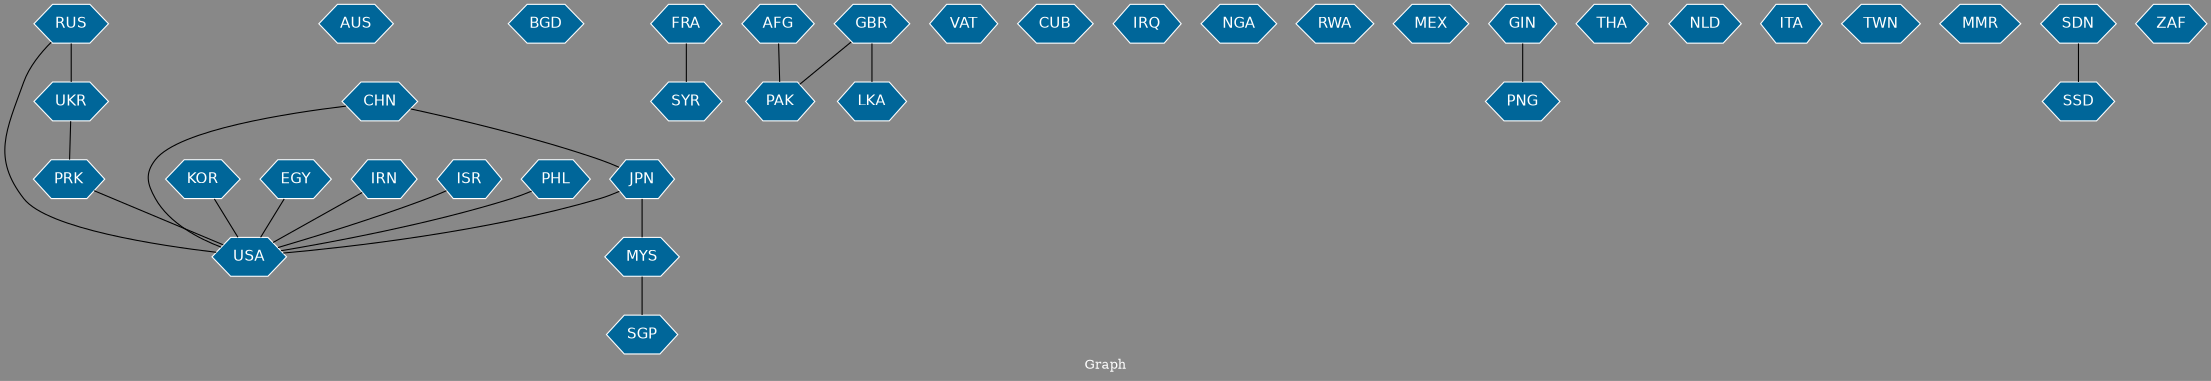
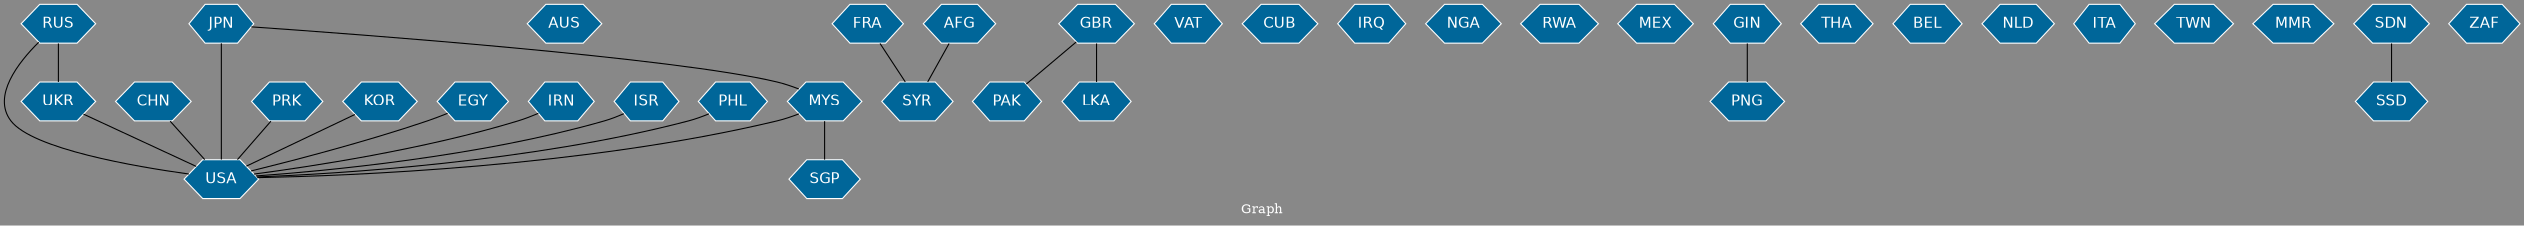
  graph {
    bgcolor="#888888"
    fontcolor=white
    fontsize=12
    label="Graph"
    node [color=white fillcolor="#006699" fontcolor=white fontname=Helvetica shape=hexagon style=filled]
    edge [arrowhead=open color=black fontcolor=white fontname=Courier fontsize=12 weight=1]
    n1 [label=USA]
    n2 [label=AUS]
-   n3 [label=BGD]
    n4 [label=SYR]
    n5 [label=RUS]
    n6 [label=UKR]
    n7 [label=CHN]
    n8 [label=JPN]
    n9 [label=MYS]
    n10 [label=SGP]
    n11 [label=PRK]
    n12 [label=KOR]
    n13 [label=FRA]
    n14 [label=AFG]
    n15 [label=PAK]
    n16 [label=VAT]
    n17 [label=GBR]
    n18 [label=LKA]
    n19 [label=CUB]
    n20 [label=EGY]
    n21 [label=IRQ]
    n22 [label=NGA]
    n23 [label=RWA]
    n24 [label=IRN]
    n25 [label=ISR]
    n26 [label=MEX]
    n27 [label=GIN]
    n28 [label=PNG]
    n29 [label=THA]
+   n30 [label=BEL]
    n31 [label=NLD]
    n32 [label=ITA]
    n33 [label=TWN]
    n34 [label=MMR]
    n35 [label=SSD]
    n36 [label=SDN]
    n37 [label=ZAF]
    n38 [label=PHL]
    n5 -- n1 [weight=4]
    n5 -- n6 [weight=9]
-   n6 -- n11 [weight=2]
+   n6 -- n1 [weight=2]
    n7 -- n1
-   n7 -- n8
    n8 -- n1 [weight=4]
    n8 -- n9
+   n9 -- n1
    n9 -- n10
    n11 -- n1 [weight=2]
    n12 -- n1
    n13 -- n4
-   n14 -- n15
+   n14 -- n4
    n17 -- n15
    n17 -- n18 [weight=3]
    n20 -- n1
    n24 -- n1
    n25 -- n1
    n27 -- n28 [weight=2]
    n36 -- n35
    n38 -- n1
  }
